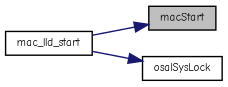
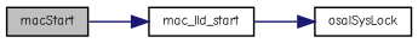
  digraph {
    fontname="Comic Neue"
    rankdir=LR
    node [color=black fontname="Comic Neue" fontsize=8 shape=record]
    edge [color=midnightblue fontname="Comic Neue" fontsize=8 labelfontname=Helvetica labelfontsize=8 style=solid]
    n1 [fillcolor=grey75 fontcolor=black height=0.2 label=macStart style=filled width=0.4]
    n2 [height=0.2 label=mac_lld_start width=0.4]
    n3 [height=0.2 label=osalSysLock width=0.4]
-   n2 -> n1
+   n1 -> n2
    n2 -> n3
  }
